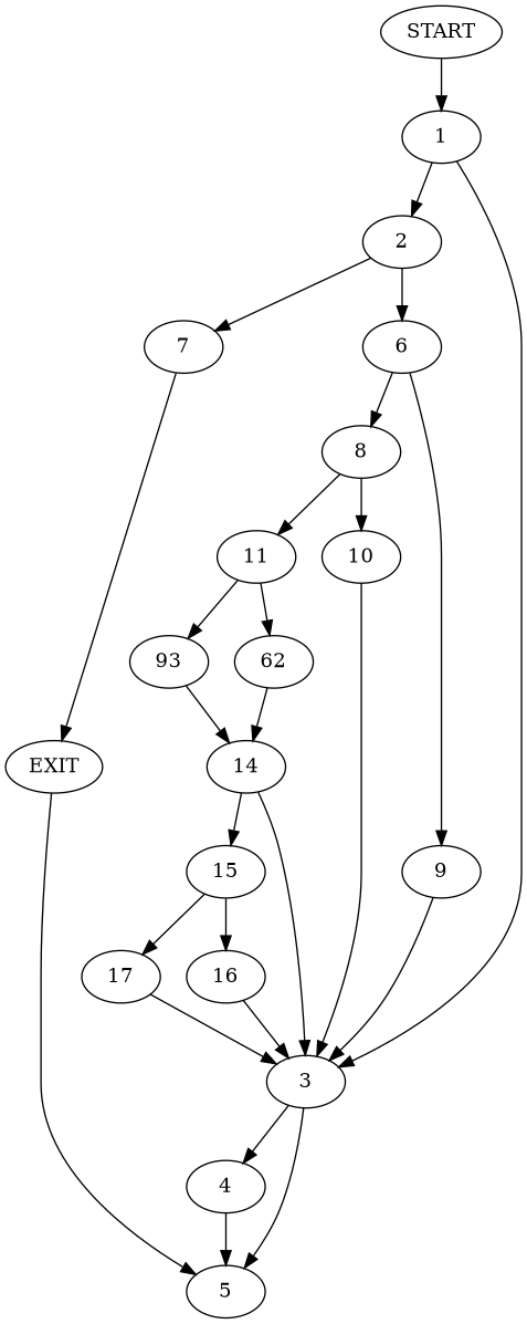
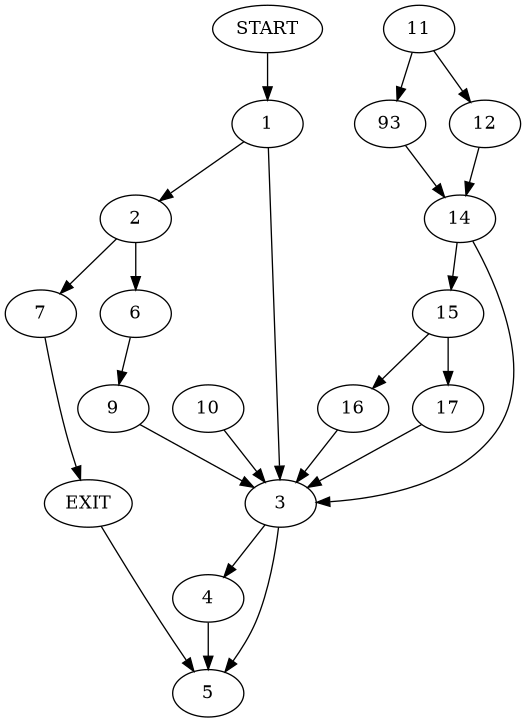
  digraph {
    n1 [label=START]
    1
    2
    3
    n5 [label=EXIT]
    5
    6
    7
    4
-   8
    9
    10
    11
-   12 [label=62]
+   12
    n15 [label=93]
    14
    15
    16
    17
    n1 -> 1
    1 -> 2
    1 -> 3
    2 -> 6
    2 -> 7
    3 -> 5
    3 -> 4
    n5 -> 5
-   6 -> 8
    6 -> 9
    7 -> n5
    4 -> 5
-   8 -> 10
-   8 -> 11
    9 -> 3
    10 -> 3
    11 -> 12
    11 -> n15
    12 -> 14
    n15 -> 14
    14 -> 3
    14 -> 15
    15 -> 16
    15 -> 17
    16 -> 3
    17 -> 3
  }
